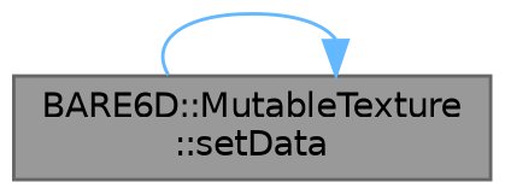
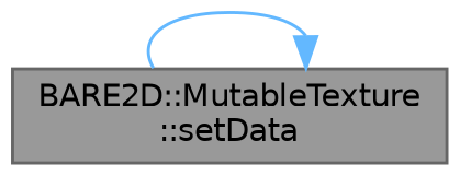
  digraph {
    rankdir=LR
-   n1 [color=gray40 fillcolor=grey60 fontcolor=black fontname=Helvetica fontsize=10 height=0.2 label="BARE6D::MutableTexture\l::setData" shape=box style=filled width=0.4]
+   n1 [color=gray40 fillcolor=grey60 fontcolor=black fontname=Helvetica fontsize=10 height=0.2 label="BARE2D::MutableTexture\l::setData" shape=box style=filled width=0.4]
    n1 -> n1 [color=steelblue1 fontname=Helvetica fontsize=10 labelfontname=Helvetica labelfontsize=10 style=solid]
  }
